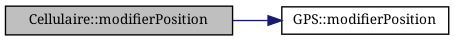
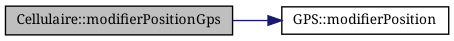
  digraph {
    rankdir=LR
    fontname="Noto Serif"
    node [color=black fontname="Noto Serif" fontsize=10 shape=record]
-   n1 [fillcolor=grey75 fontcolor=black height=0.2 label="Cellulaire::modifierPosition" style=filled width=0.4]
+   n1 [fillcolor=grey75 fontcolor=black height=0.2 label="Cellulaire::modifierPositionGps" style=filled width=0.4]
    n2 [height=0.2 label="GPS::modifierPosition" width=0.4]
    n1 -> n2 [color=midnightblue fontname="Noto Serif" fontsize=10 labelfontname=Helvetica labelfontsize=10 style=solid]
  }
